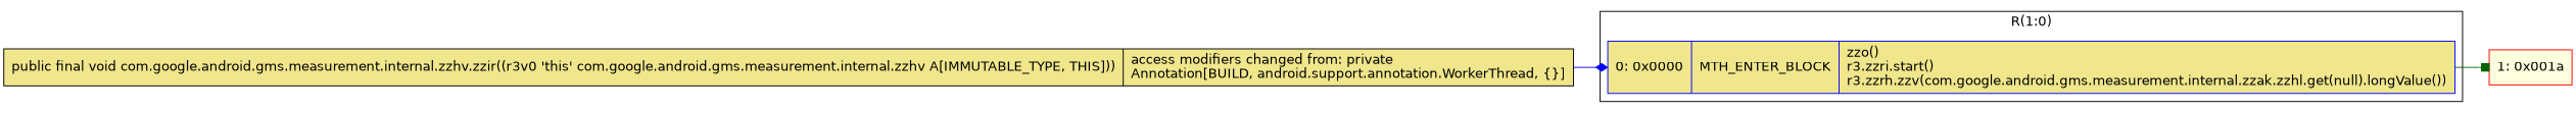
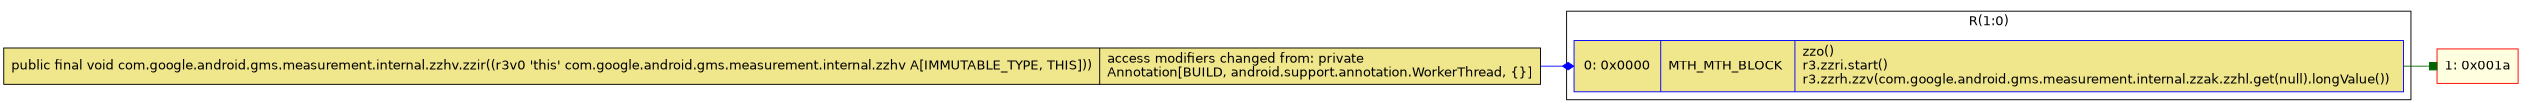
  digraph {
    rankdir=LR
    fontname="DejaVu Sans"
    node [shape=record style=filled fillcolor=khaki fontname="DejaVu Sans"]
    edge [fontname="DejaVu Sans"]
-   n1 [color=blue label="{0\:\ 0x0000|MTH_ENTER_BLOCK\l|zzo()\lr3.zzri.start()\lr3.zzrh.zzv(com.google.android.gms.measurement.internal.zzak.zzhl.get(null).longValue())\l}"]
+   n1 [color=blue label="{0\:\ 0x0000|MTH_MTH_BLOCK\l|zzo()\lr3.zzri.start()\lr3.zzrh.zzv(com.google.android.gms.measurement.internal.zzak.zzhl.get(null).longValue())\l}"]
    n2 [color=red label="{1\:\ 0x001a}" fillcolor=lightyellow]
    n3 [label="{public final void com.google.android.gms.measurement.internal.zzhv.zzir((r3v0 'this' com.google.android.gms.measurement.internal.zzhv A[IMMUTABLE_TYPE, THIS]))  | access modifiers changed from: private\lAnnotation[BUILD, android.support.annotation.WorkerThread, \{\}]\l}"]
    subgraph cluster_1 {
      label="R(1:0)"
      n1
    }
    n1 -> n2 [color=darkgreen arrowhead=box]
    n3 -> n1 [color=blue arrowhead=diamond]
  }
